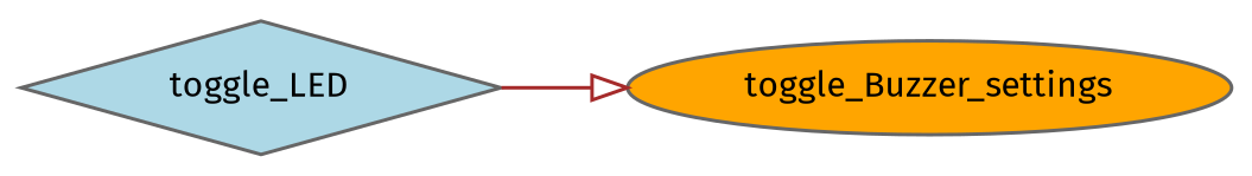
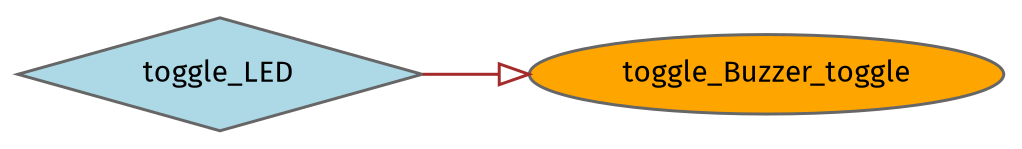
  digraph {
    rankdir=LR
    fontname="Fira Sans"
    node [fontname="Fira Sans" fontsize=10 style=filled]
    n1 [color=gray40 fillcolor=lightblue fontcolor=black height=0.2 label=toggle_LED shape=diamond width=0.4]
-   n2 [color=grey40 fillcolor=orange height=0.2 label=toggle_Buzzer_settings shape=ellipse width=0.4]
+   n2 [color=grey40 fillcolor=orange height=0.2 label=toggle_Buzzer_toggle shape=ellipse width=0.4]
    n1 -> n2 [color=brown fontname="Fira Sans" fontsize=10 labelfontname=Helvetica labelfontsize=10 style=solid arrowhead=onormal]
  }
